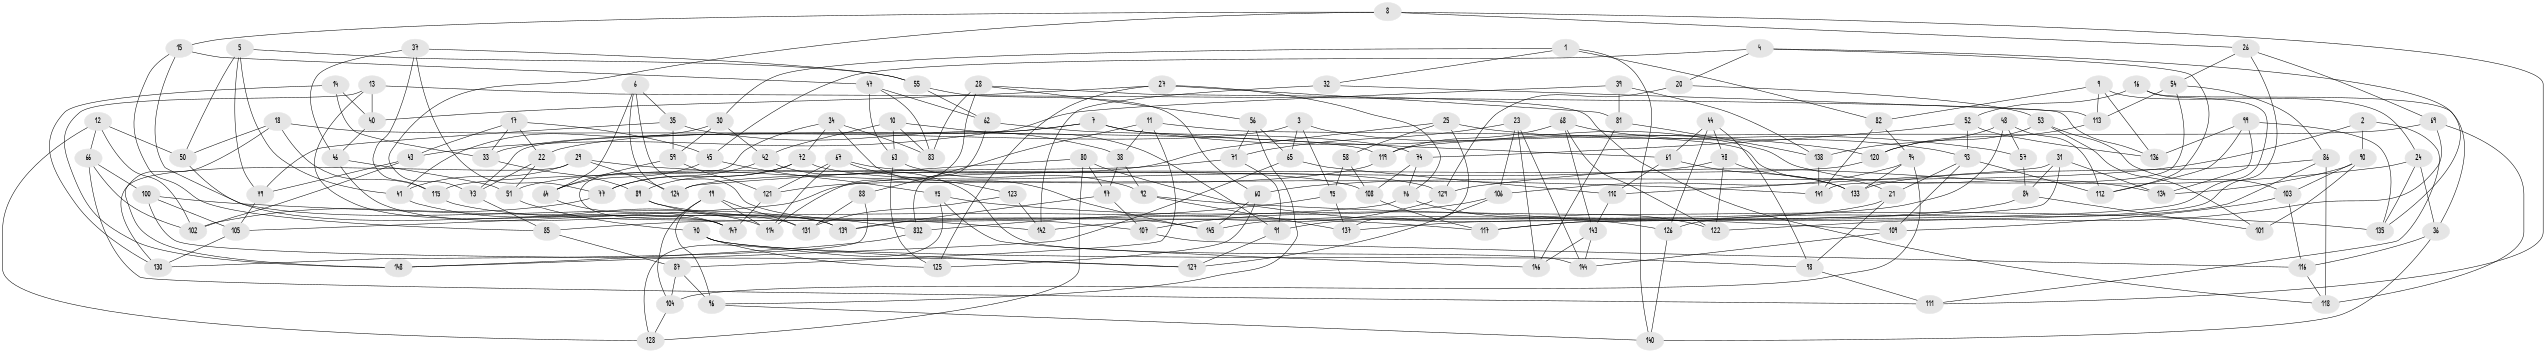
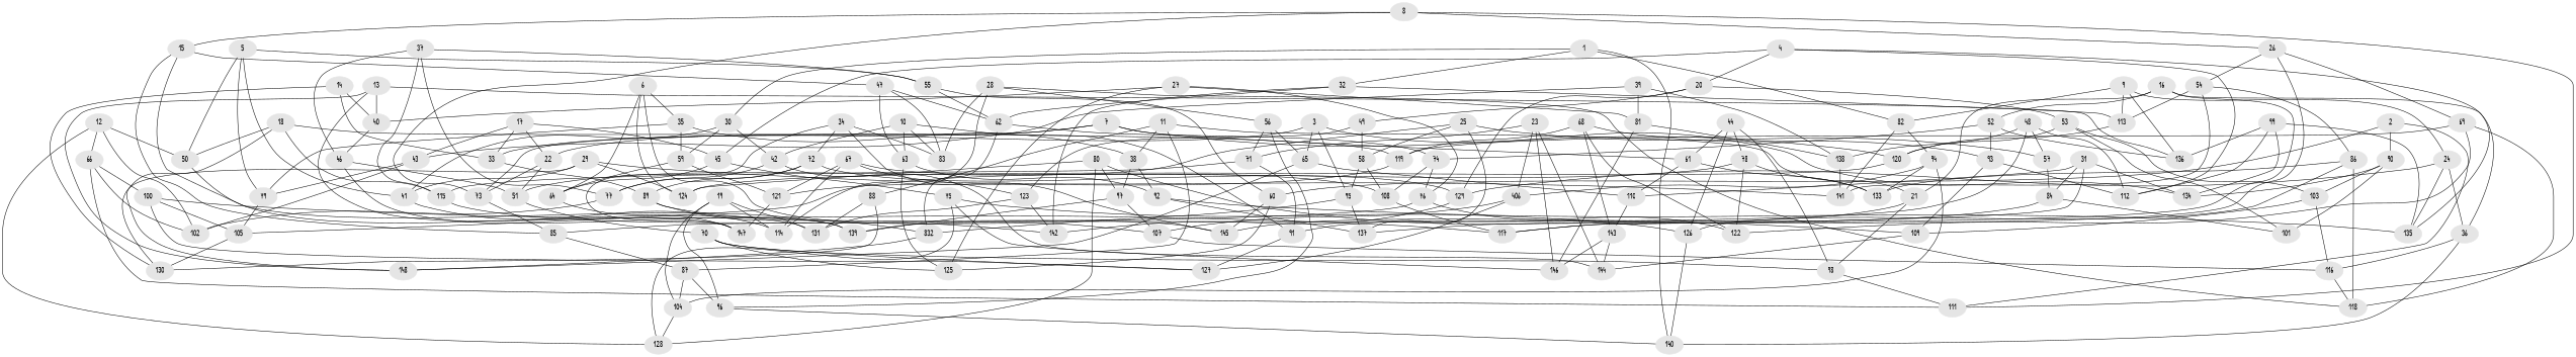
  graph {
    fontname="Patrick Hand"
    node [color=gray90 fontname="Patrick Hand" style=filled]
    edge [fontname="Patrick Hand"]
    1
    30
    32
    82
    140
    41
    42
    59
    113
    62
    142
    141
    94
    2
    60
    90
    111
+   49
    58
    123
    125
    145
    134
    101
    103
    3
    22
    65
    95
    73
    51
    148
    110
    137
    n35 [label=832]
    4
    20
    45
    112
    135
    53
    129
    64
    75
    5
    50
    55
    79
    114
    131
    105
    6
    35
    107
    124
    38
    147
    116
    7
    33
    61
    120
    89
    133
    85
    8
    15
    26
    47
    139
    54
    69
    117
    9
    24
    136
    36
    10
    63
    83
    91
    144
    77
    92
    127
    11
    21
    87
    88
    98
    97
    96
    104
    130
    12
    66
    102
    128
    100
    13
    40
    46
    14
    16
    52
    74
    93
    17
    43
    18
    115
    119
    121
    19
    70
    23
    71
-   106
+   106 [label=406]
    146
    25
    57
    84
    108
    86
    118
    122
    27
    76
    81
    138
    28
    56
    29
    31
    143
    34
    72
    37
    39
    44
    78
    126
    48
    109
    67
    68
    80
    99
    1 -- 30
    1 -- 32
    1 -- 82
    1 -- 140
    30 -- 41
    30 -- 42
    30 -- 59
    32 -- 113
+   32 -- 62
    32 -- 142
    82 -- 141
    82 -- 94
    41 -- 114
    42 -- 144
    42 -- 77
    59 -- 64
    59 -- 121
    113 -- 120
    62 -- n35
    62 -- 74
    94 -- 133
    94 -- 104
    94 -- 106
    2 -- 60
    2 -- 90
    2 -- 111
    60 -- 125
    60 -- 145
    90 -- 134
    90 -- 101
    90 -- 103
+   49 -- 58
+   49 -- 123
    58 -- 95
    58 -- 108
    123 -- 142
    123 -- 131
    103 -- 116
    103 -- 109
    3 -- 134
    3 -- 22
    3 -- 65
    3 -- 95
    22 -- 73
    22 -- 51
    65 -- 148
    65 -- 110
    95 -- 137
    95 -- n35
    73 -- 85
    51 -- 70
    110 -- 143
    n35 -- 148
    4 -- 20
    4 -- 45
    4 -- 112
    4 -- 135
+   20 -- 49
    20 -- 53
    20 -- 129
    45 -- 64
    45 -- 75
    53 -- 101
    53 -- 103
    53 -- 120
    129 -- 142
    64 -- 147
    75 -- 128
    75 -- 146
    75 -- 126
    5 -- 41
    5 -- 50
    5 -- 55
    5 -- 79
    50 -- 131
    55 -- 62
    55 -- 60
    79 -- 105
    105 -- 130
    6 -- 64
    6 -- 35
    6 -- 107
    6 -- 124
    35 -- 59
    35 -- 79
    35 -- 38
    107 -- 116
    38 -- 92
    38 -- 97
    116 -- 118
    7 -- 73
    7 -- 33
    7 -- 61
    7 -- 120
    33 -- 89
    61 -- 110
    61 -- 133
    120 -- 124
    89 -- 145
    89 -- n35
    85 -- 87
    8 -- 111
    8 -- 73
    8 -- 15
    8 -- 26
    15 -- 85
    15 -- 47
    15 -- 139
    26 -- 54
    26 -- 69
    26 -- 117
    47 -- 62
    47 -- 63
    47 -- 83
    54 -- 113
    54 -- 141
    54 -- 86
    69 -- 119
    69 -- 118
    69 -- 122
    9 -- 82
    9 -- 113
    9 -- 24
    9 -- 136
    24 -- 135
    24 -- 129
    24 -- 36
    36 -- 140
    36 -- 116
    10 -- 42
    10 -- 63
    10 -- 83
    10 -- 91
    63 -- 125
    63 -- 92
    91 -- 127
    77 -- 102
    92 -- 137
    92 -- 135
    11 -- 38
    11 -- 21
    11 -- 87
    11 -- 88
    21 -- 91
    21 -- 98
    87 -- 96
    87 -- 104
    88 -- 131
    88 -- 130
    98 -- 111
    97 -- 107
    97 -- 139
    96 -- 140
    104 -- 128
    12 -- 50
    12 -- 66
    12 -- 102
    12 -- 128
    66 -- 111
    66 -- 102
    66 -- 100
    100 -- 105
    100 -- 117
    100 -- 127
    13 -- 148
    13 -- 147
    13 -- 136
    13 -- 40
    40 -- 46
    46 -- 51
    46 -- 139
    14 -- 33
    14 -- 130
    14 -- 40
    16 -- 137
    16 -- 36
-   93 -- 21
+   16 -- 21
    16 -- 52
    52 -- 136
    52 -- 74
    52 -- 93
    74 -- 108
    74 -- 76
    93 -- 112
    93 -- 109
    17 -- 22
    17 -- 45
    17 -- 33
    17 -- 43
    43 -- 79
    43 -- 102
    18 -- 148
    18 -- 50
    18 -- 115
    18 -- 119
    115 -- 142
    119 -- 121
    121 -- 147
    19 -- 114
    19 -- 131
    19 -- 96
    19 -- 104
    70 -- 125
    70 -- 127
    70 -- 98
    23 -- 144
    23 -- 71
    23 -- 106
    23 -- 146
    71 -- 91
    71 -- 115
    106 -- 107
    106 -- 127
    25 -- 58
    25 -- 51
    25 -- 137
    25 -- 57
    57 -- 84
    84 -- 145
    84 -- 101
    108 -- 117
    86 -- 133
    86 -- 118
    86 -- 126
    27 -- 125
    27 -- 40
    27 -- 76
    27 -- 81
    76 -- 85
    76 -- 122
    81 -- 146
    81 -- 138
    138 -- 141
    28 -- 114
    28 -- 83
    28 -- 118
    28 -- 56
    56 -- 65
    56 -- 96
    56 -- 71
    29 -- 41
    29 -- 141
    29 -- 124
    29 -- 130
    31 -- 134
    31 -- 110
    31 -- 117
    31 -- 84
    143 -- 144
    143 -- 146
    34 -- 145
    34 -- 147
    34 -- 83
    34 -- 72
    72 -- 129
    72 -- 89
    72 -- 77
    37 -- 55
    37 -- 77
    37 -- 46
    37 -- 115
    39 -- 43
    39 -- 81
    39 -- 138
    44 -- 61
    44 -- 98
    44 -- 78
    44 -- 126
    78 -- 105
    78 -- 133
    78 -- 122
    126 -- 140
    48 -- 112
    48 -- 139
    48 -- 57
    48 -- 138
    109 -- 144
    67 -- 123
    67 -- 114
    67 -- 121
    67 -- 108
    68 -- 93
    68 -- 119
    68 -- 122
    68 -- 143
    80 -- 124
    80 -- 97
    80 -- 128
    80 -- 109
    99 -- 134
    99 -- 112
    99 -- 135
    99 -- 136
  }
